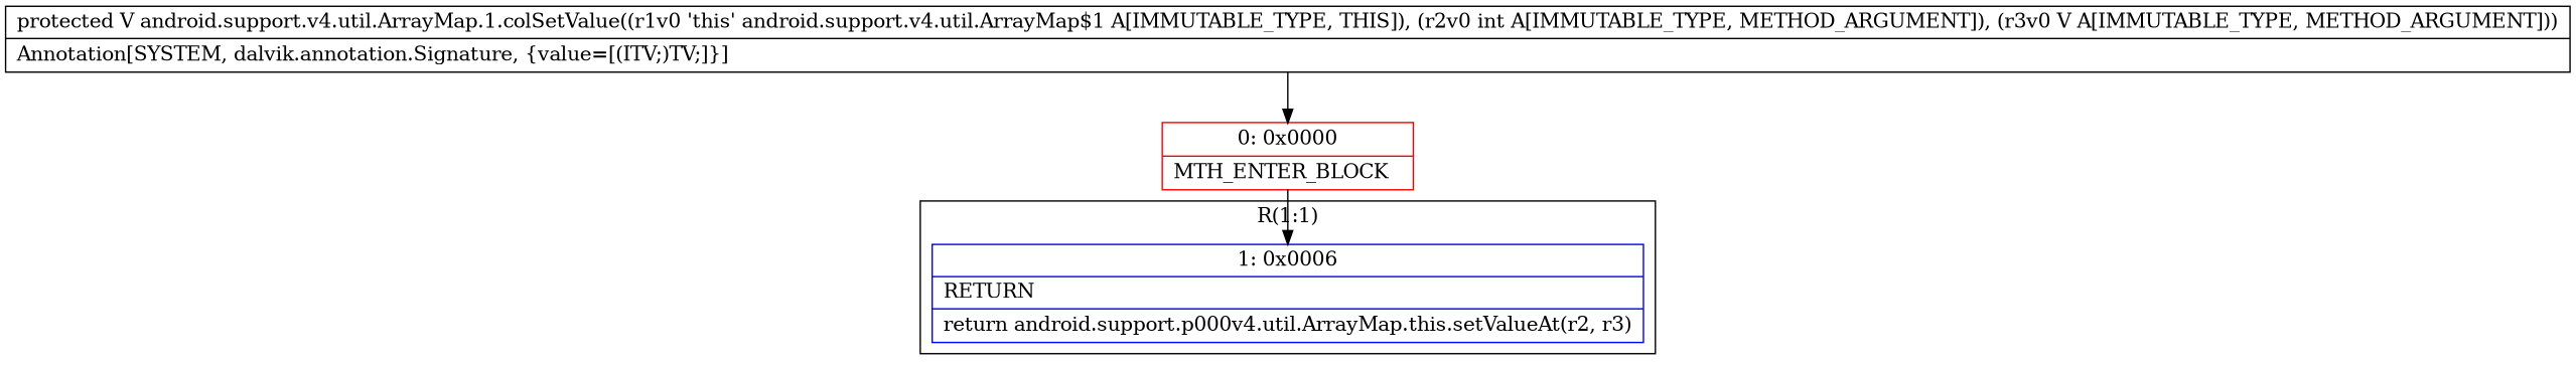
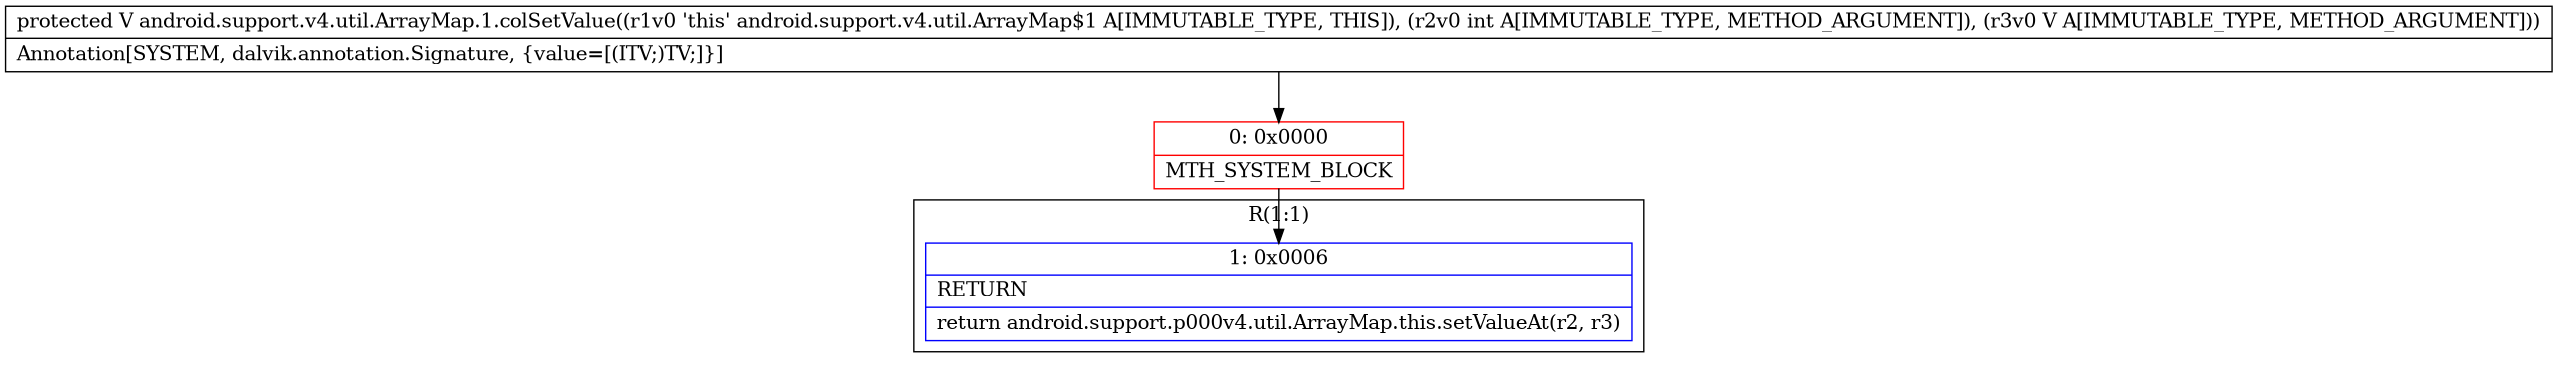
  digraph {
    node [shape=record]
    n1 [color=blue label="{1\:\ 0x0006|RETURN\l|return android.support.p000v4.util.ArrayMap.this.setValueAt(r2, r3)\l}"]
-   n2 [color=red label="{0\:\ 0x0000|MTH_ENTER_BLOCK\l}"]
+   n2 [color=red label="{0\:\ 0x0000|MTH_SYSTEM_BLOCK\l}"]
    n3 [label="{protected V android.support.v4.util.ArrayMap.1.colSetValue((r1v0 'this' android.support.v4.util.ArrayMap$1 A[IMMUTABLE_TYPE, THIS]), (r2v0 int A[IMMUTABLE_TYPE, METHOD_ARGUMENT]), (r3v0 V A[IMMUTABLE_TYPE, METHOD_ARGUMENT]))  | Annotation[SYSTEM, dalvik.annotation.Signature, \{value=[(ITV;)TV;]\}]\l}"]
    subgraph cluster_1 {
      label="R(1:1)"
      n1
    }
    n2 -> n1
    n3 -> n2
  }
